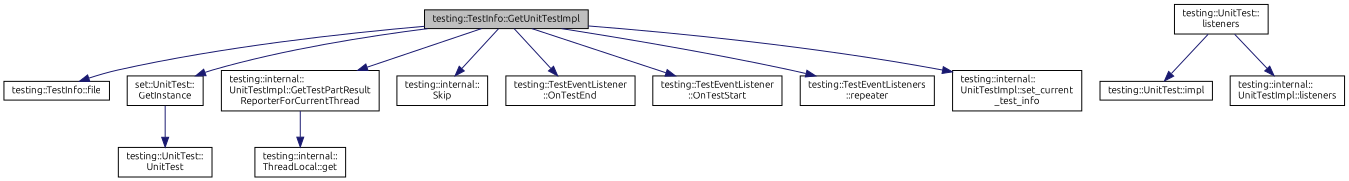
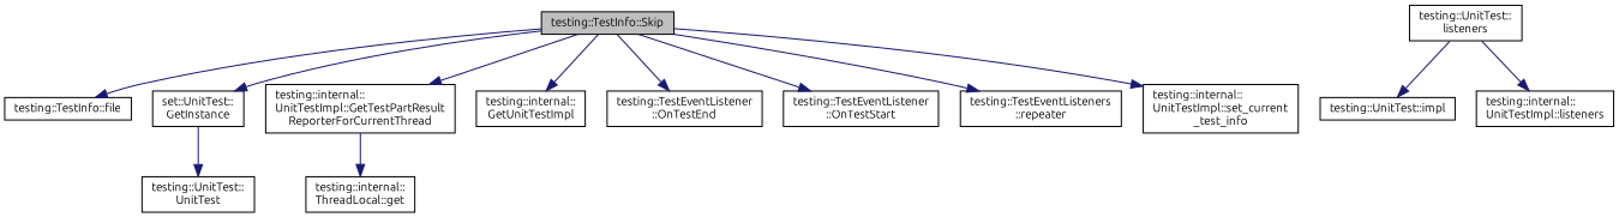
  digraph {
    fontname=Ubuntu
    rankdir=TB
    node [color=black fontname=Ubuntu fontsize=10 shape=record]
    edge [color=midnightblue fontname=Ubuntu fontsize=10 labelfontname=Helvetica labelfontsize=10 style=solid]
-   n1 [fillcolor=grey75 fontcolor=black height=0.2 label="testing::TestInfo::GetUnitTestImpl" style=filled width=0.4]
+   n1 [fillcolor=grey75 fontcolor=black height=0.2 label="testing::TestInfo::Skip" style=filled width=0.4]
    n2 [height=0.2 label="testing::TestInfo::file" width=0.4]
    n3 [height=0.2 label="set::UnitTest::\lGetInstance" width=0.4]
    n4 [height=0.2 label="testing::internal::\lUnitTestImpl::GetTestPartResult\lReporterForCurrentThread" width=0.4]
-   n5 [height=0.2 label="testing::internal::\lSkip" width=0.4]
+   n5 [height=0.2 label="testing::internal::\lGetUnitTestImpl" width=0.4]
    n6 [height=0.2 label="testing::TestEventListener\l::OnTestEnd" width=0.4]
    n7 [height=0.2 label="testing::TestEventListener\l::OnTestStart" width=0.4]
    n8 [height=0.2 label="testing::TestEventListeners\l::repeater" width=0.4]
    n9 [height=0.2 label="testing::internal::\lUnitTestImpl::set_current\l_test_info" width=0.4]
    n10 [height=0.2 label="testing::UnitTest::\lUnitTest" width=0.4]
    n11 [height=0.2 label="testing::internal::\lThreadLocal::get" width=0.4]
    n12 [height=0.2 label="testing::UnitTest::\llisteners" width=0.4]
    n13 [height=0.2 label="testing::UnitTest::impl" width=0.4]
    n14 [height=0.2 label="testing::internal::\lUnitTestImpl::listeners" width=0.4]
    n1 -> n2
    n1 -> n3
    n1 -> n4
    n1 -> n5
    n1 -> n6
    n1 -> n7
    n1 -> n8
    n1 -> n9
    n3 -> n10
    n4 -> n11
    n12 -> n13
    n12 -> n14
  }
